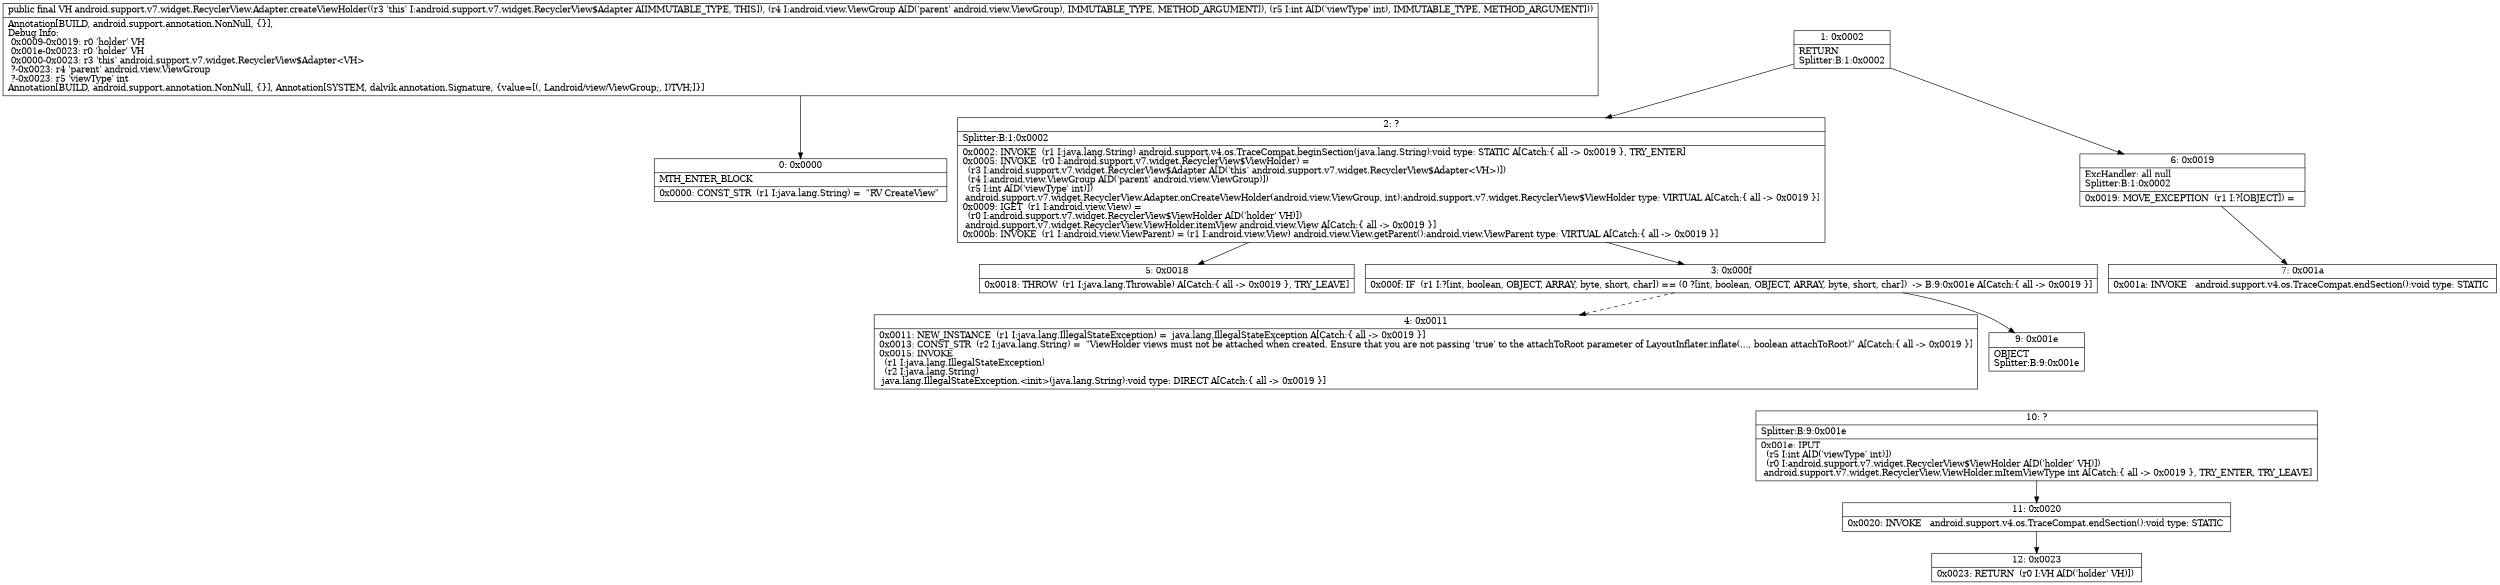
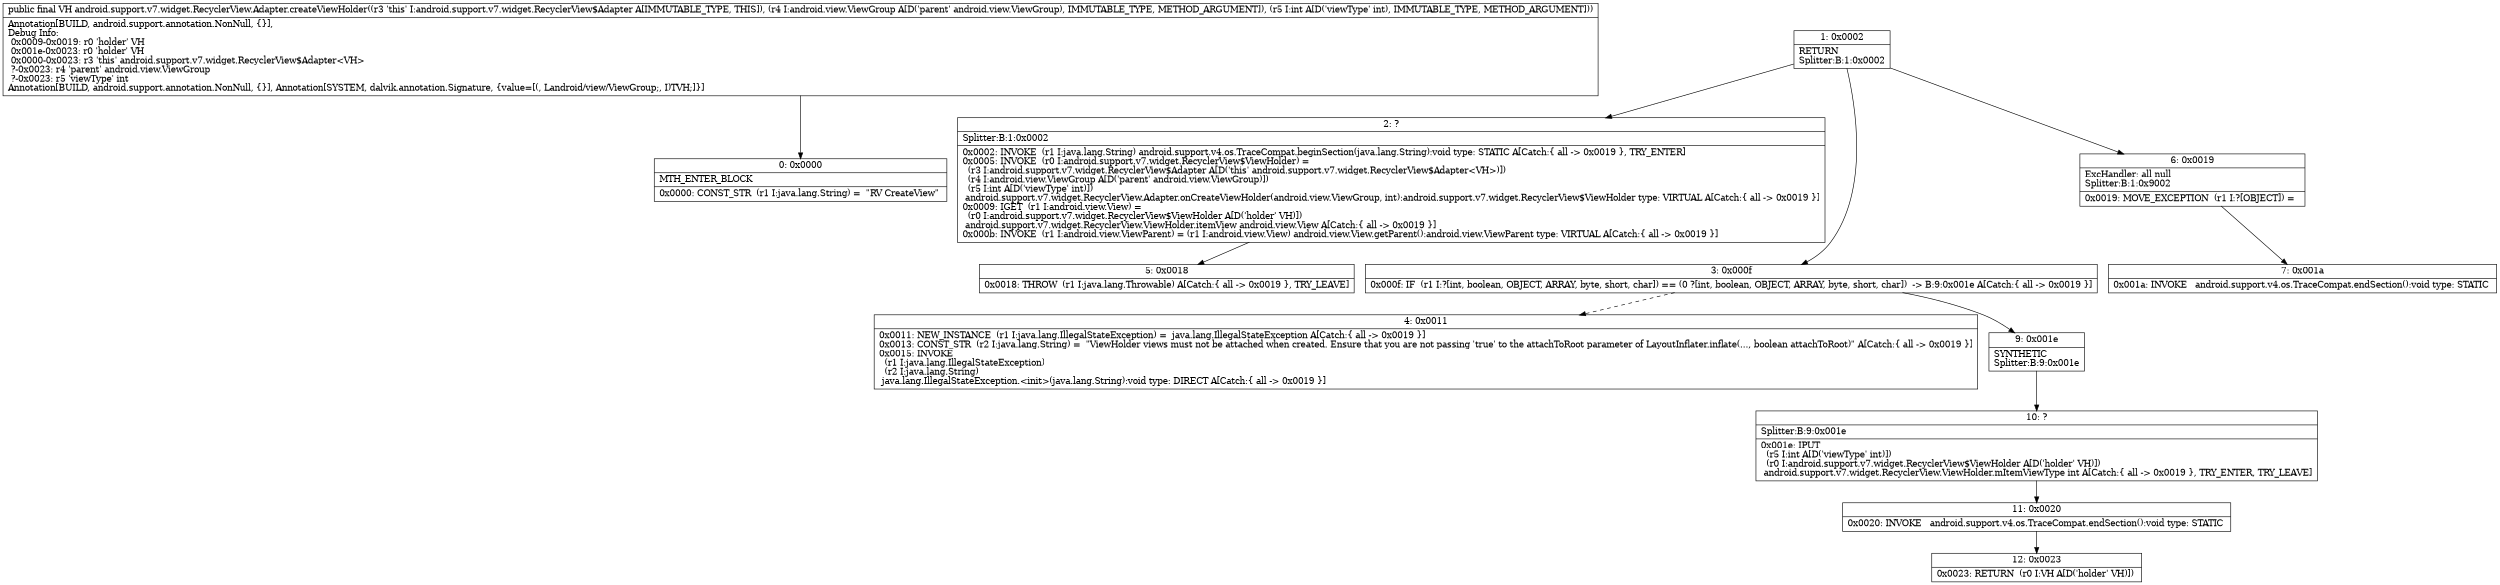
  digraph {
    node [shape=record]
    n1 [label="{0\:\ 0x0000|MTH_ENTER_BLOCK\l|0x0000: CONST_STR  (r1 I:java.lang.String) =  \"RV CreateView\" \l}"]
    n2 [label="{1\:\ 0x0002|RETURN\lSplitter:B:1:0x0002\l}"]
    n3 [label="{2\:\ ?|Splitter:B:1:0x0002\l|0x0002: INVOKE  (r1 I:java.lang.String) android.support.v4.os.TraceCompat.beginSection(java.lang.String):void type: STATIC A[Catch:\{ all \-\> 0x0019 \}, TRY_ENTER]\l0x0005: INVOKE  (r0 I:android.support.v7.widget.RecyclerView$ViewHolder) = \l  (r3 I:android.support.v7.widget.RecyclerView$Adapter A[D('this' android.support.v7.widget.RecyclerView$Adapter\<VH\>)])\l  (r4 I:android.view.ViewGroup A[D('parent' android.view.ViewGroup)])\l  (r5 I:int A[D('viewType' int)])\l android.support.v7.widget.RecyclerView.Adapter.onCreateViewHolder(android.view.ViewGroup, int):android.support.v7.widget.RecyclerView$ViewHolder type: VIRTUAL A[Catch:\{ all \-\> 0x0019 \}]\l0x0009: IGET  (r1 I:android.view.View) = \l  (r0 I:android.support.v7.widget.RecyclerView$ViewHolder A[D('holder' VH)])\l android.support.v7.widget.RecyclerView.ViewHolder.itemView android.view.View A[Catch:\{ all \-\> 0x0019 \}]\l0x000b: INVOKE  (r1 I:android.view.ViewParent) = (r1 I:android.view.View) android.view.View.getParent():android.view.ViewParent type: VIRTUAL A[Catch:\{ all \-\> 0x0019 \}]\l}"]
-   n4 [label="{6\:\ 0x0019|ExcHandler: all null\lSplitter:B:1:0x0002\l|0x0019: MOVE_EXCEPTION  (r1 I:?[OBJECT]) =  \l}"]
+   n4 [label="{6\:\ 0x0019|ExcHandler: all null\lSplitter:B:1:0x9002\l|0x0019: MOVE_EXCEPTION  (r1 I:?[OBJECT]) =  \l}"]
    n5 [label="{3\:\ 0x000f|0x000f: IF  (r1 I:?[int, boolean, OBJECT, ARRAY, byte, short, char]) == (0 ?[int, boolean, OBJECT, ARRAY, byte, short, char])  \-\> B:9:0x001e A[Catch:\{ all \-\> 0x0019 \}]\l}"]
    n6 [label="{5\:\ 0x0018|0x0018: THROW  (r1 I:java.lang.Throwable) A[Catch:\{ all \-\> 0x0019 \}, TRY_LEAVE]\l}"]
    n7 [label="{7\:\ 0x001a|0x001a: INVOKE   android.support.v4.os.TraceCompat.endSection():void type: STATIC \l}"]
    n8 [label="{4\:\ 0x0011|0x0011: NEW_INSTANCE  (r1 I:java.lang.IllegalStateException) =  java.lang.IllegalStateException A[Catch:\{ all \-\> 0x0019 \}]\l0x0013: CONST_STR  (r2 I:java.lang.String) =  \"ViewHolder views must not be attached when created. Ensure that you are not passing 'true' to the attachToRoot parameter of LayoutInflater.inflate(..., boolean attachToRoot)\" A[Catch:\{ all \-\> 0x0019 \}]\l0x0015: INVOKE  \l  (r1 I:java.lang.IllegalStateException)\l  (r2 I:java.lang.String)\l java.lang.IllegalStateException.\<init\>(java.lang.String):void type: DIRECT A[Catch:\{ all \-\> 0x0019 \}]\l}"]
-   n9 [label="{9\:\ 0x001e|OBJECT\lSplitter:B:9:0x001e\l}"]
+   n9 [label="{9\:\ 0x001e|SYNTHETIC\lSplitter:B:9:0x001e\l}"]
    n10 [label="{10\:\ ?|Splitter:B:9:0x001e\l|0x001e: IPUT  \l  (r5 I:int A[D('viewType' int)])\l  (r0 I:android.support.v7.widget.RecyclerView$ViewHolder A[D('holder' VH)])\l android.support.v7.widget.RecyclerView.ViewHolder.mItemViewType int A[Catch:\{ all \-\> 0x0019 \}, TRY_ENTER, TRY_LEAVE]\l}"]
    n11 [label="{11\:\ 0x0020|0x0020: INVOKE   android.support.v4.os.TraceCompat.endSection():void type: STATIC \l}"]
    n12 [label="{12\:\ 0x0023|0x0023: RETURN  (r0 I:VH A[D('holder' VH)]) \l}"]
    n13 [label="{public final VH android.support.v7.widget.RecyclerView.Adapter.createViewHolder((r3 'this' I:android.support.v7.widget.RecyclerView$Adapter A[IMMUTABLE_TYPE, THIS]), (r4 I:android.view.ViewGroup A[D('parent' android.view.ViewGroup), IMMUTABLE_TYPE, METHOD_ARGUMENT]), (r5 I:int A[D('viewType' int), IMMUTABLE_TYPE, METHOD_ARGUMENT]))  | Annotation[BUILD, android.support.annotation.NonNull, \{\}], \lDebug Info:\l  0x0009\-0x0019: r0 'holder' VH\l  0x001e\-0x0023: r0 'holder' VH\l  0x0000\-0x0023: r3 'this' android.support.v7.widget.RecyclerView$Adapter\<VH\>\l  ?\-0x0023: r4 'parent' android.view.ViewGroup\l  ?\-0x0023: r5 'viewType' int\lAnnotation[BUILD, android.support.annotation.NonNull, \{\}], Annotation[SYSTEM, dalvik.annotation.Signature, \{value=[(, Landroid\/view\/ViewGroup;, I)TVH;]\}]\l}"]
    n2 -> n3
    n2 -> n4
-   n3 -> n5
+   n2 -> n5
    n3 -> n6
    n4 -> n7
    n5 -> n8 [style=dashed]
    n5 -> n9
+   n9 -> n10
    n10 -> n11
    n11 -> n12
    n13 -> n1
  }
